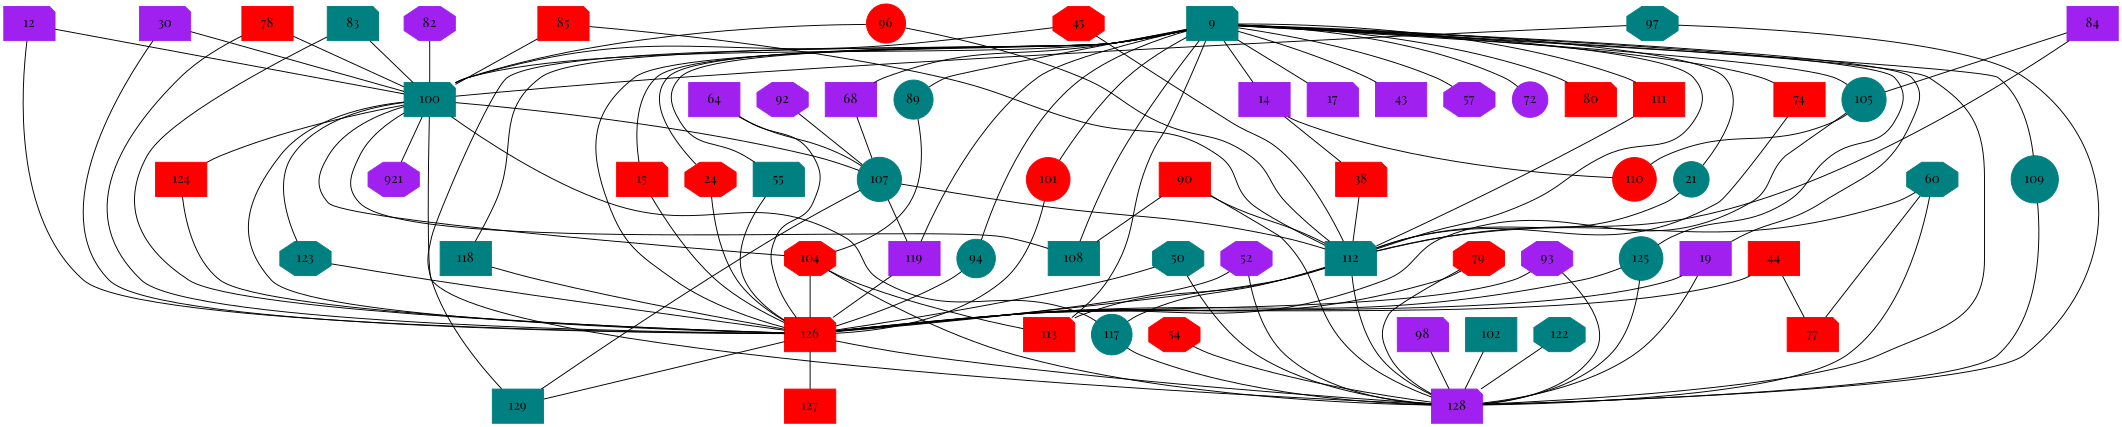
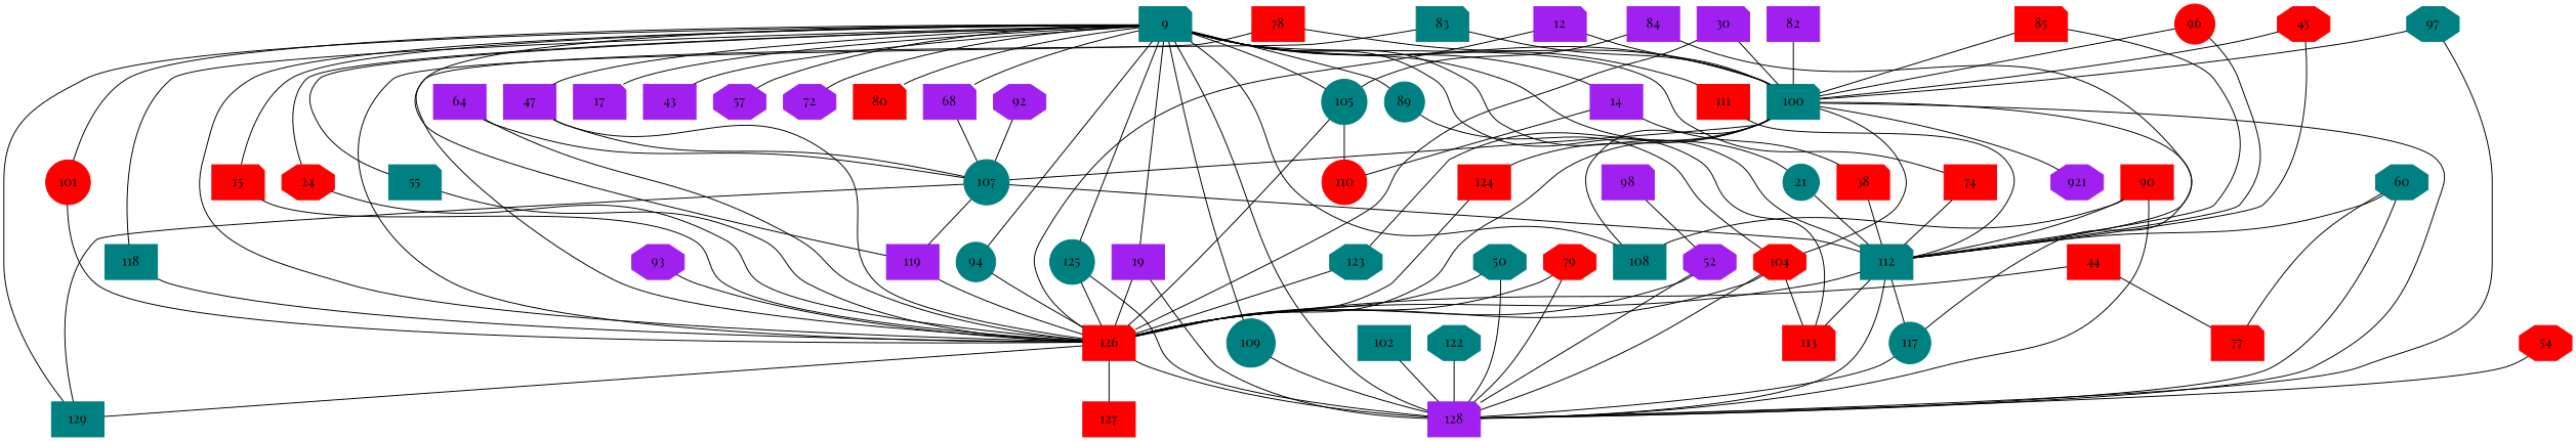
  graph {
    fontname="Playfair Display"
    node [color=teal fontname="Playfair Display" shape=box style=filled]
    edge [fontname="Playfair Display"]
    9 [shape=note super="+6+3"]
    14 [color=purple]
    15 [color=red shape=note]
    17 [color=purple shape=note]
    19 [color=purple]
    21 [shape=circle]
    24 [color=red shape=octagon]
    43 [color=purple super="+42"]
+   47 [color=purple super="+28"]
    55 [shape=note]
    57 [color=purple shape=octagon]
-   68 [color=purple]
-   72 [color=purple shape=circle]
+   68 [color=purple shape=note]
+   72 [color=purple shape=octagon]
    74 [color=red]
    80 [color=red shape=note]
    89 [shape=circle]
    94 [shape=circle]
    100 [shape=note super="+76+95+8+31"]
    101 [color=red shape=circle]
    105 [shape=circle super="+35"]
    108 [super="+62"]
    109 [shape=circle]
    111 [color=red]
    112 [shape=note super="+33+69+48+91"]
    113 [color=red shape=note super="+86"]
    118
    119 [color=purple super="+114"]
    125 [shape=circle super="+70+106"]
    126 [color=red shape=note super="+25+5+116"]
    128 [color=purple shape=note super="+11+46+10"]
    129 [super="+120"]
    38 [color=red shape=note]
    110 [color=red shape=circle]
    107 [shape=circle super="+23+34+88"]
    104 [color=red shape=octagon super="+67+99+103"]
    117 [shape=circle super="+73"]
    n37 [color=purple label=921 shape=octagon]
    123 [shape=octagon super="+22"]
    124 [color=red]
    127 [color=red]
    12 [color=purple shape=note]
    30 [color=purple shape=note]
    44 [color=red]
    77 [color=red shape=note]
    45 [color=red shape=octagon]
    50 [shape=octagon]
    52 [color=purple shape=octagon]
    54 [color=red shape=octagon]
    60 [shape=octagon super="+29+41+37"]
    64 [color=purple]
    78 [color=red]
    79 [color=red shape=octagon]
-   82 [color=purple shape=octagon]
+   82 [color=purple]
    92 [color=purple shape=octagon]
    83 [shape=note]
    84 [color=purple super="+63"]
    85 [color=red shape=note]
    90 [color=red super="+49"]
    93 [color=purple shape=octagon super="+59"]
    96 [color=red shape=circle]
    97 [shape=octagon]
    98 [color=purple shape=note]
    102
    122 [shape=octagon]
    9 -- 14 [weight=2]
    9 -- 15
    9 -- 17 [weight=2]
    9 -- 19
    9 -- 21
    9 -- 24
    9 -- 43 [weight=3]
+   9 -- 47
    9 -- 55
    9 -- 57 [weight=2]
    9 -- 68
    9 -- 72 [weight=2]
    9 -- 74
    9 -- 80 [weight=2]
    9 -- 89 [weight=2]
    9 -- 94
    9 -- 100 [weight=11]
    9 -- 101
    9 -- 105 [weight=2]
    9 -- 108
    9 -- 109
    9 -- 111
    9 -- 112 [weight=2]
    9 -- 113
    9 -- 118
    9 -- 119
    9 -- 125 [weight=2]
    9 -- 126 [weight=10]
    9 -- 128 [weight=9]
    9 -- 129
    14 -- 38
    14 -- 110
    15 -- 126
    19 -- 126
    19 -- 128
    21 -- 112
    24 -- 126
+   47 -- 126
+   47 -- 107
    55 -- 126
    68 -- 107
    74 -- 112
    89 -- 104
    94 -- 126
    100 -- 108
    100 -- 126 [weight=7]
    100 -- 128 [weight=4]
    100 -- 107 [weight=4]
    100 -- 104 [weight=3]
    100 -- 117
    100 -- n37 [weight=2]
    100 -- 123 [weight=2]
    100 -- 124
    101 -- 126
    105 -- 126
    105 -- 110
    109 -- 128
    111 -- 112
    112 -- 113
    112 -- 126 [weight=11]
    112 -- 128
    112 -- 117
    118 -- 126
    119 -- 126
    125 -- 126 [weight=2]
    125 -- 128 [weight=2]
    126 -- 128 [weight=6]
    126 -- 129
    126 -- 127
    38 -- 112
    107 -- 112 [weight=3]
    107 -- 119
    107 -- 129
    104 -- 113
    104 -- 126 [weight=2]
    104 -- 128 [weight=3]
    117 -- 128
    123 -- 126 [weight=2]
    124 -- 126
    12 -- 100
    12 -- 126
    30 -- 100
    30 -- 126
    44 -- 126 [weight=2]
    44 -- 77
    45 -- 100
    45 -- 112
    50 -- 126
    50 -- 128
    52 -- 126
    52 -- 128
    54 -- 128
    60 -- 112
    60 -- 128 [weight=5]
    60 -- 77
    64 -- 126
    64 -- 107
    78 -- 100
    78 -- 126
    79 -- 126
    79 -- 128
    82 -- 100 [weight=2]
    92 -- 107
    83 -- 100
    83 -- 126
    84 -- 105
    84 -- 112 [weight=2]
    85 -- 100
    85 -- 112
    90 -- 108
    90 -- 112
    90 -- 128 [weight=2]
    93 -- 126 [weight=2]
-   93 -- 128
    96 -- 100
    96 -- 112
    97 -- 100
    97 -- 128
-   98 -- 128 [weight=2]
+   98 -- 52 [weight=2]
    102 -- 128 [weight=2]
    122 -- 128
  }
